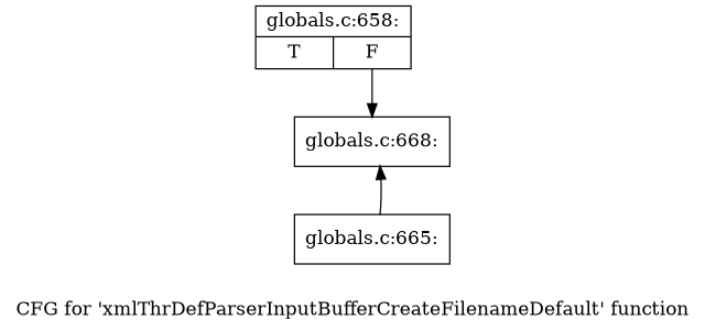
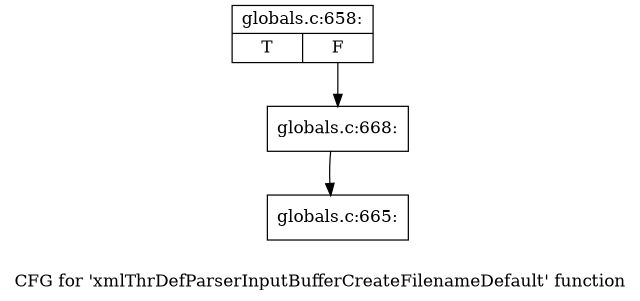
  digraph {
    label="CFG for 'xmlThrDefParserInputBufferCreateFilenameDefault' function"
    node [shape=record]
    n1 [label="{globals.c:658:|{<s0>T|<s1>F}}"]
    n2 [label="{globals.c:668:}"]
    n3 [label="{globals.c:665:}"]
    n1 -> n2 [tailport=s1]
-   n3 -> n2
+   n2 -> n3
  }
